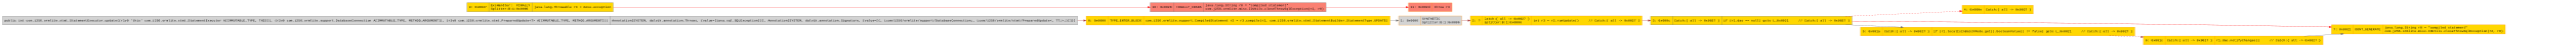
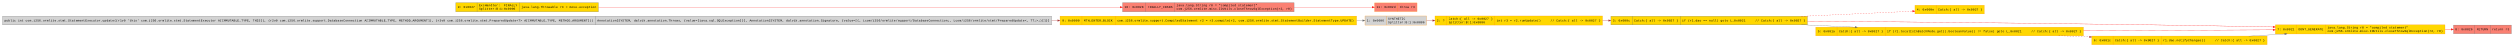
  digraph {
    fontname="Liberation Mono"
    rankdir=LR
    node [color=darkorange fillcolor=gold fontname="Liberation Mono" shape=record style=filled]
    edge [color=red fontname="Liberation Mono"]
-   n1 [label="{0\:\ 0x0000|TYPE_ENTER_BLOCK\l|com.j256.ormlite.support.CompiledStatement r2 = r3.compile(r2, com.j256.ormlite.stmt.StatementBuilder.StatementType.UPDATE)\l}"]
+   n1 [label="{0\:\ 0x0000|MTH_ENTER_BLOCK\l|com.j256.ormlite.support.CompiledStatement r2 = r3.compile(r2, com.j256.ormlite.stmt.StatementBuilder.StatementType.UPDATE)\l}"]
    n2 [fillcolor=lightgrey label="{1\:\ 0x0006|SYNTHETIC\lSplitter:B:1:0x0006\l}"]
    n3 [label="{2\:\ ?|Catch:\{ all \-\> 0x0027 \}\lSplitter:B:1:0x0006\l|int r3 = r2.runUpdate()     \/\/ Catch:\{ all \-\> 0x0027 \}\l}"]
    n4 [color=gray40 label="{3\:\ 0x000c|Catch:\{ all \-\> 0x0027 \}\l|if (r1.dao == null) goto L_0x0021     \/\/ Catch:\{ all \-\> 0x0027 \}\l}"]
    n5 [color=gray40 label="{9\:\ 0x0027|ExcHandler:  FINALLY\lSplitter:B:1:0x0006\l|java.lang.Throwable r3 = move\-exception\l}"]
    n6 [color=gray40 fillcolor=salmon label="{10\:\ 0x0028|FINALLY_INSNS\l|java.lang.String r0 = \"compiled statement\"\lcom.j256.ormlite.misc.IOUtils.closeThrowSqlException(r2, r0)\l}"]
    n7 [label="{4\:\ 0x000e|Catch:\{ all \-\> 0x0027 \}\l}"]
    n8 [label="{7\:\ 0x0021|DONT_GENERATE\l|java.lang.String r0 = \"compiled statement\"\lcom.j256.ormlite.misc.IOUtils.closeThrowSqlException(r2, r0)\l}"]
    n9 [label="{5\:\ 0x001a|Catch:\{ all \-\> 0x0027 \}\l|if (r1.localIsInBatchMode.get().booleanValue() != false) goto L_0x0021     \/\/ Catch:\{ all \-\> 0x0027 \}\l}"]
+   n10 [color=gray40 fillcolor=salmon label="{8\:\ 0x0026|RETURN\l|return r3\l}"]
    n11 [label="{6\:\ 0x001c|Catch:\{ all \-\> 0x0027 \}\l|r1.dao.notifyChanges()     \/\/ Catch:\{ all \-\> 0x0027 \}\l}"]
    n12 [fillcolor=salmon label="{11\:\ 0x002d|throw r3\l}"]
    n13 [color=gray40 fillcolor=lightgrey label="{public int com.j256.ormlite.stmt.StatementExecutor.update((r1v0 'this' com.j256.ormlite.stmt.StatementExecutor A[IMMUTABLE_TYPE, THIS]), (r2v0 com.j256.ormlite.support.DatabaseConnection A[IMMUTABLE_TYPE, METHOD_ARGUMENT]), (r3v0 com.j256.ormlite.stmt.PreparedUpdate\<T\> A[IMMUTABLE_TYPE, METHOD_ARGUMENT]))  | Annotation[SYSTEM, dalvik.annotation.Throws, \{value=[java.sql.SQLException]\}], Annotation[SYSTEM, dalvik.annotation.Signature, \{value=[(, Lcom\/j256\/ormlite\/support\/DatabaseConnection;, Lcom\/j256\/ormlite\/stmt\/PreparedUpdate\<, TT;\>;)I]\}]\l}"]
    n1 -> n2 [color=gray40]
    n2 -> n3 [color=brown]
    n3 -> n4 [color=brown]
    n4 -> n7 [style=dashed]
    n4 -> n8
    n4 -> n9 [color=gray40]
    n5 -> n6
    n6 -> n12
+   n8 -> n10
+   n9 -> n8
    n9 -> n11 [color=brown style=dashed]
    n11 -> n8 [color=gray40]
    n13 -> n1 [color=brown]
  }
